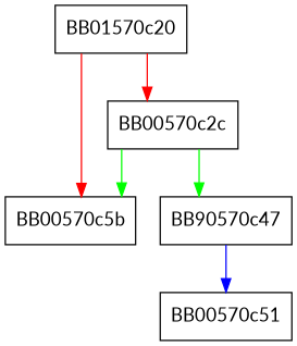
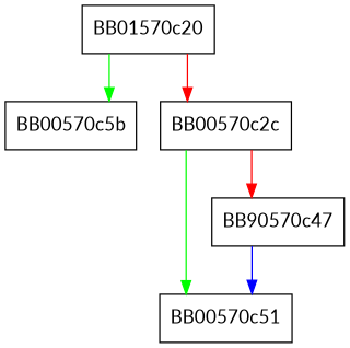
  digraph {
    fontname=Lato
    splines=ortho
    node [fontname=Lato shape=box]
    edge [color=green fontname=Lato]
    n1 [label=BB01570c20]
    BB00570c5b
    BB00570c2c
    BB00570c51
    n5 [label=BB90570c47]
-   n1 -> BB00570c5b [color=red]
+   n1 -> BB00570c5b
    n1 -> BB00570c2c [color=red]
-   BB00570c2c -> BB00570c5b
-   BB00570c2c -> n5
+   BB00570c2c -> BB00570c51
+   BB00570c2c -> n5 [color=red]
    n5 -> BB00570c51 [color=blue]
  }
